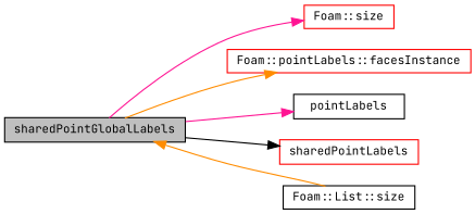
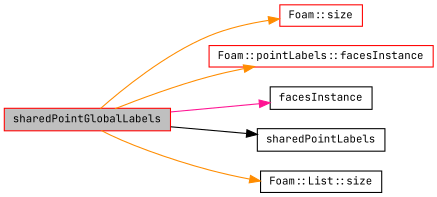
  digraph {
    fontname="JetBrains Mono"
    rankdir=LR
    node [color=black fontname="JetBrains Mono" fontsize=10 shape=record]
    edge [color=deeppink fontname="JetBrains Mono" fontsize=10 labelfontname=FreeSans labelfontsize=10 style=solid]
-   n1 [fillcolor=grey75 fontcolor=black height=0.2 label=sharedPointGlobalLabels style=filled width=0.4]
+   n1 [color=red fillcolor=grey75 fontcolor=black height=0.2 label=sharedPointGlobalLabels style=filled width=0.4]
    n2 [color=red height=0.2 label="Foam::size" width=0.4]
    n3 [color=red height=0.2 label="Foam::pointLabels::facesInstance" width=0.4]
-   n4 [height=0.2 label=pointLabels width=0.4]
-   n5 [color=red height=0.2 label=sharedPointLabels width=0.4]
+   n4 [height=0.2 label=facesInstance width=0.4]
+   n5 [height=0.2 label=sharedPointLabels width=0.4]
    n6 [height=0.2 label="Foam::List::size" width=0.4]
-   n1 -> n2
+   n1 -> n2 [color=darkorange]
    n1 -> n3 [color=darkorange]
    n1 -> n4
    n1 -> n5 [color=black]
-   n6 -> n1 [color=darkorange]
+   n1 -> n6 [color=darkorange]
  }
